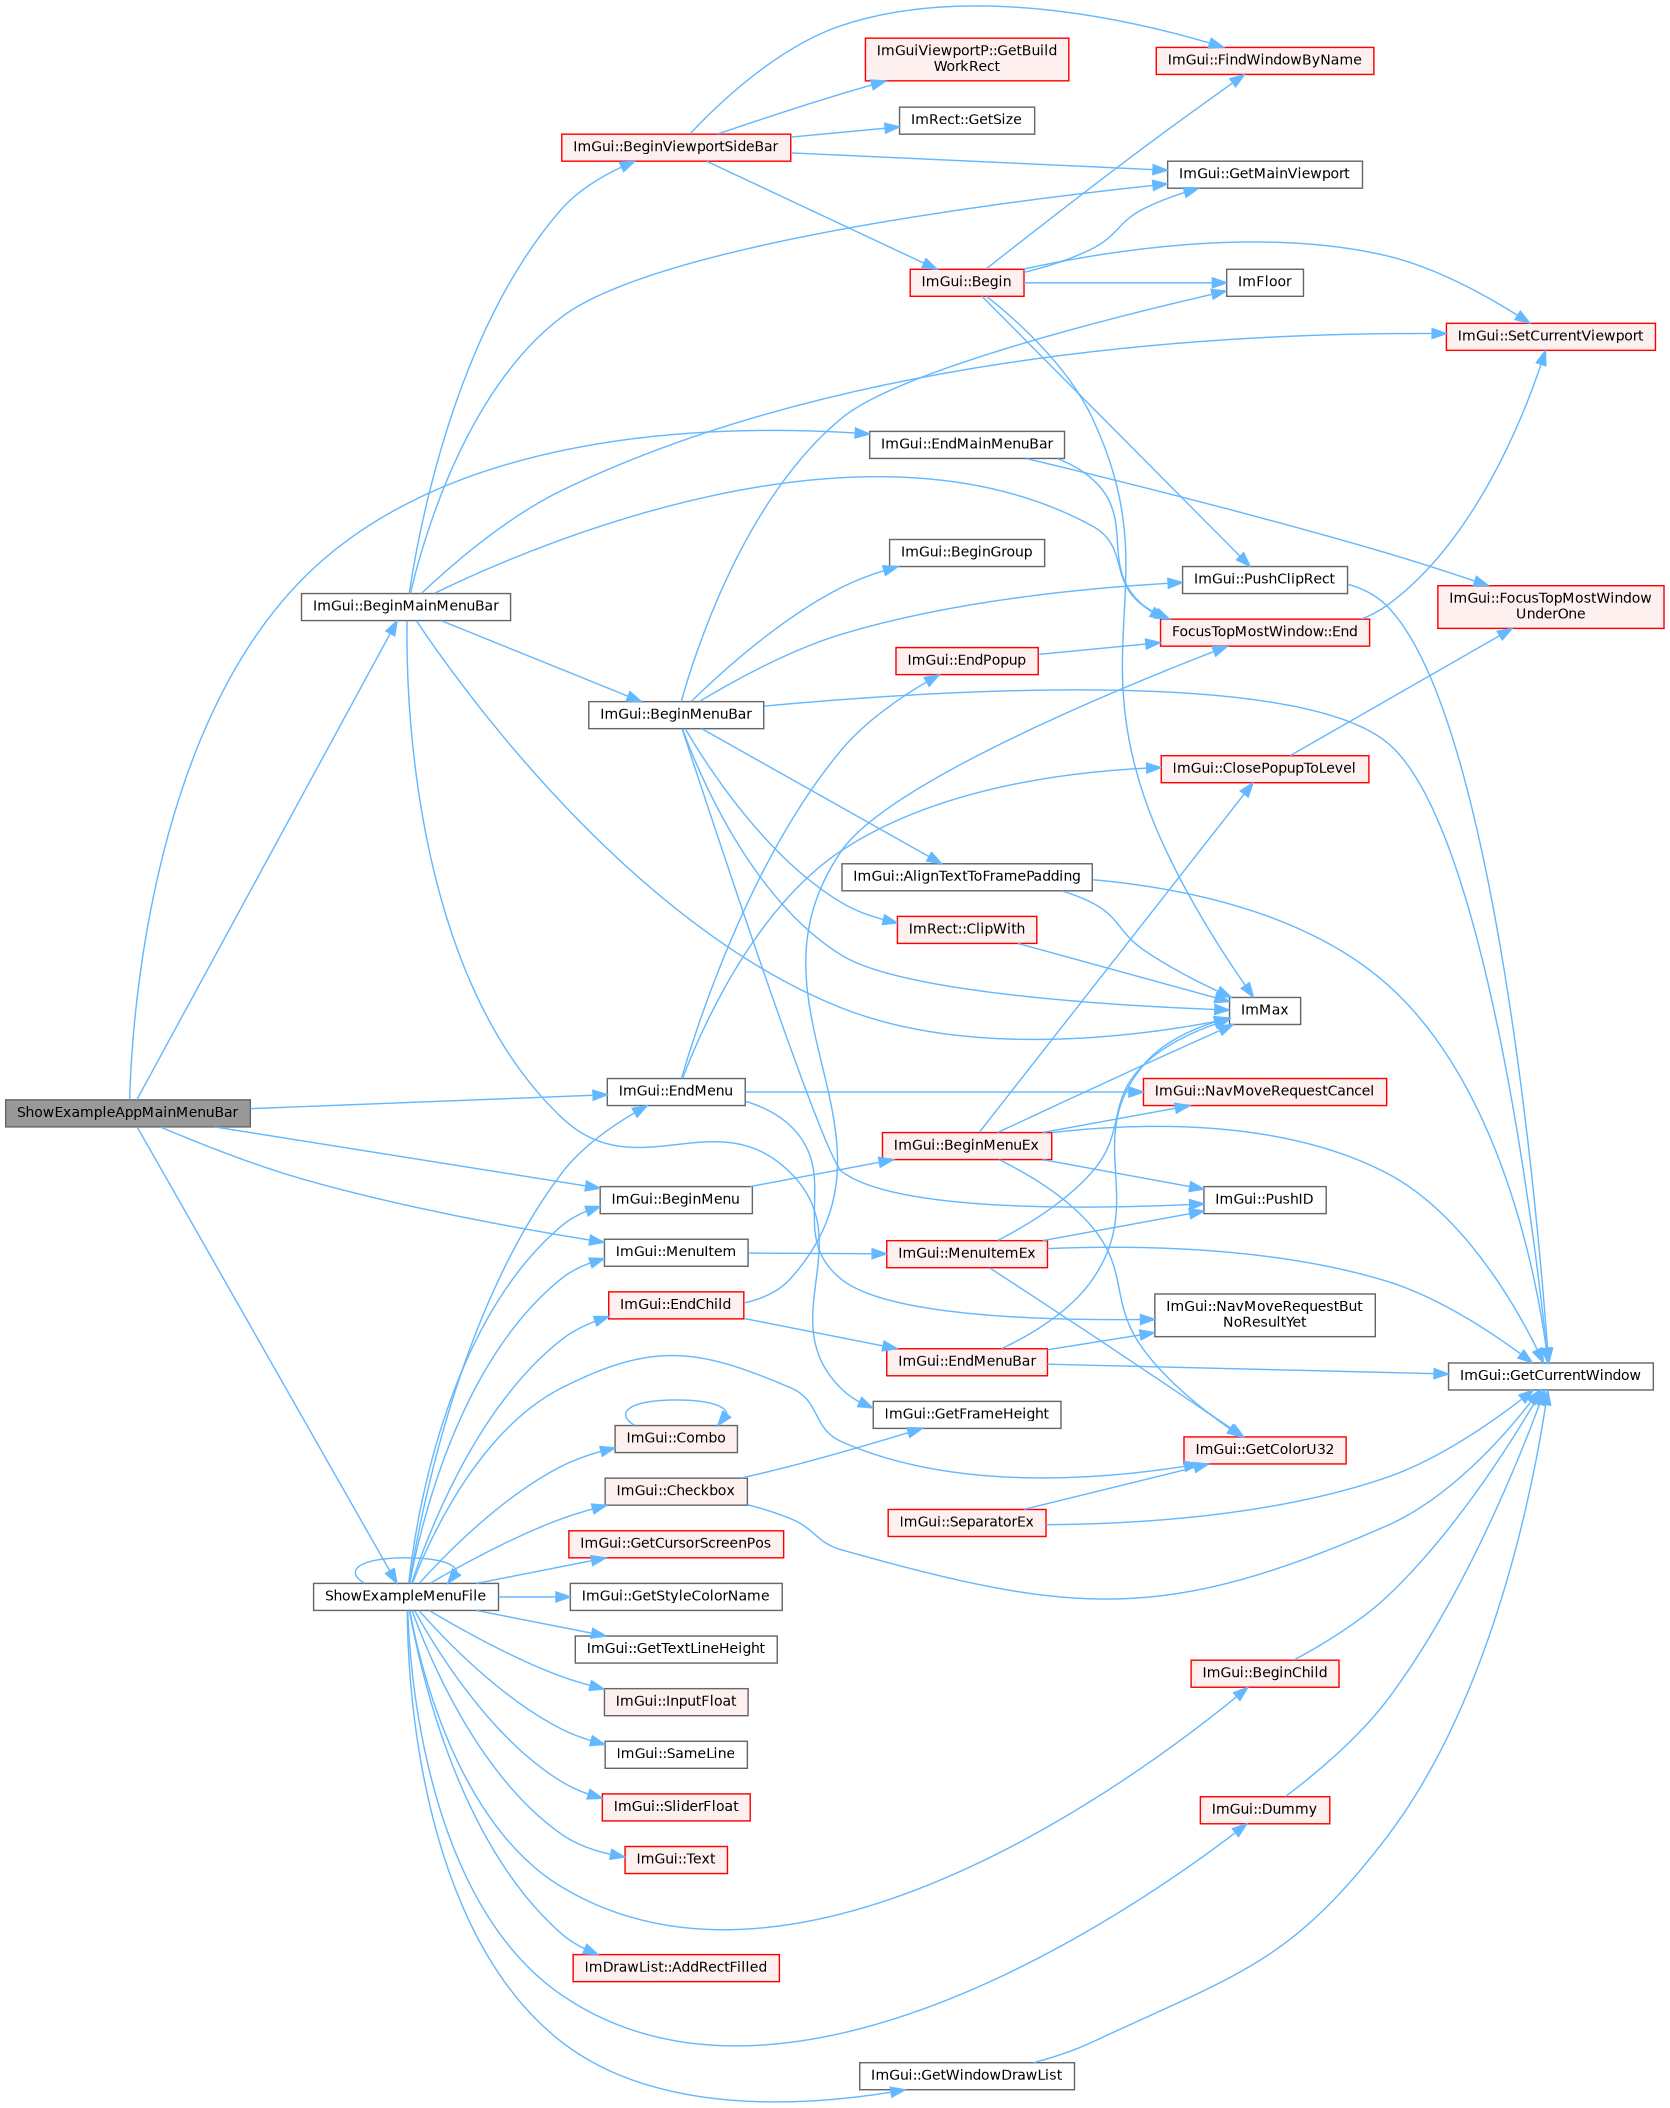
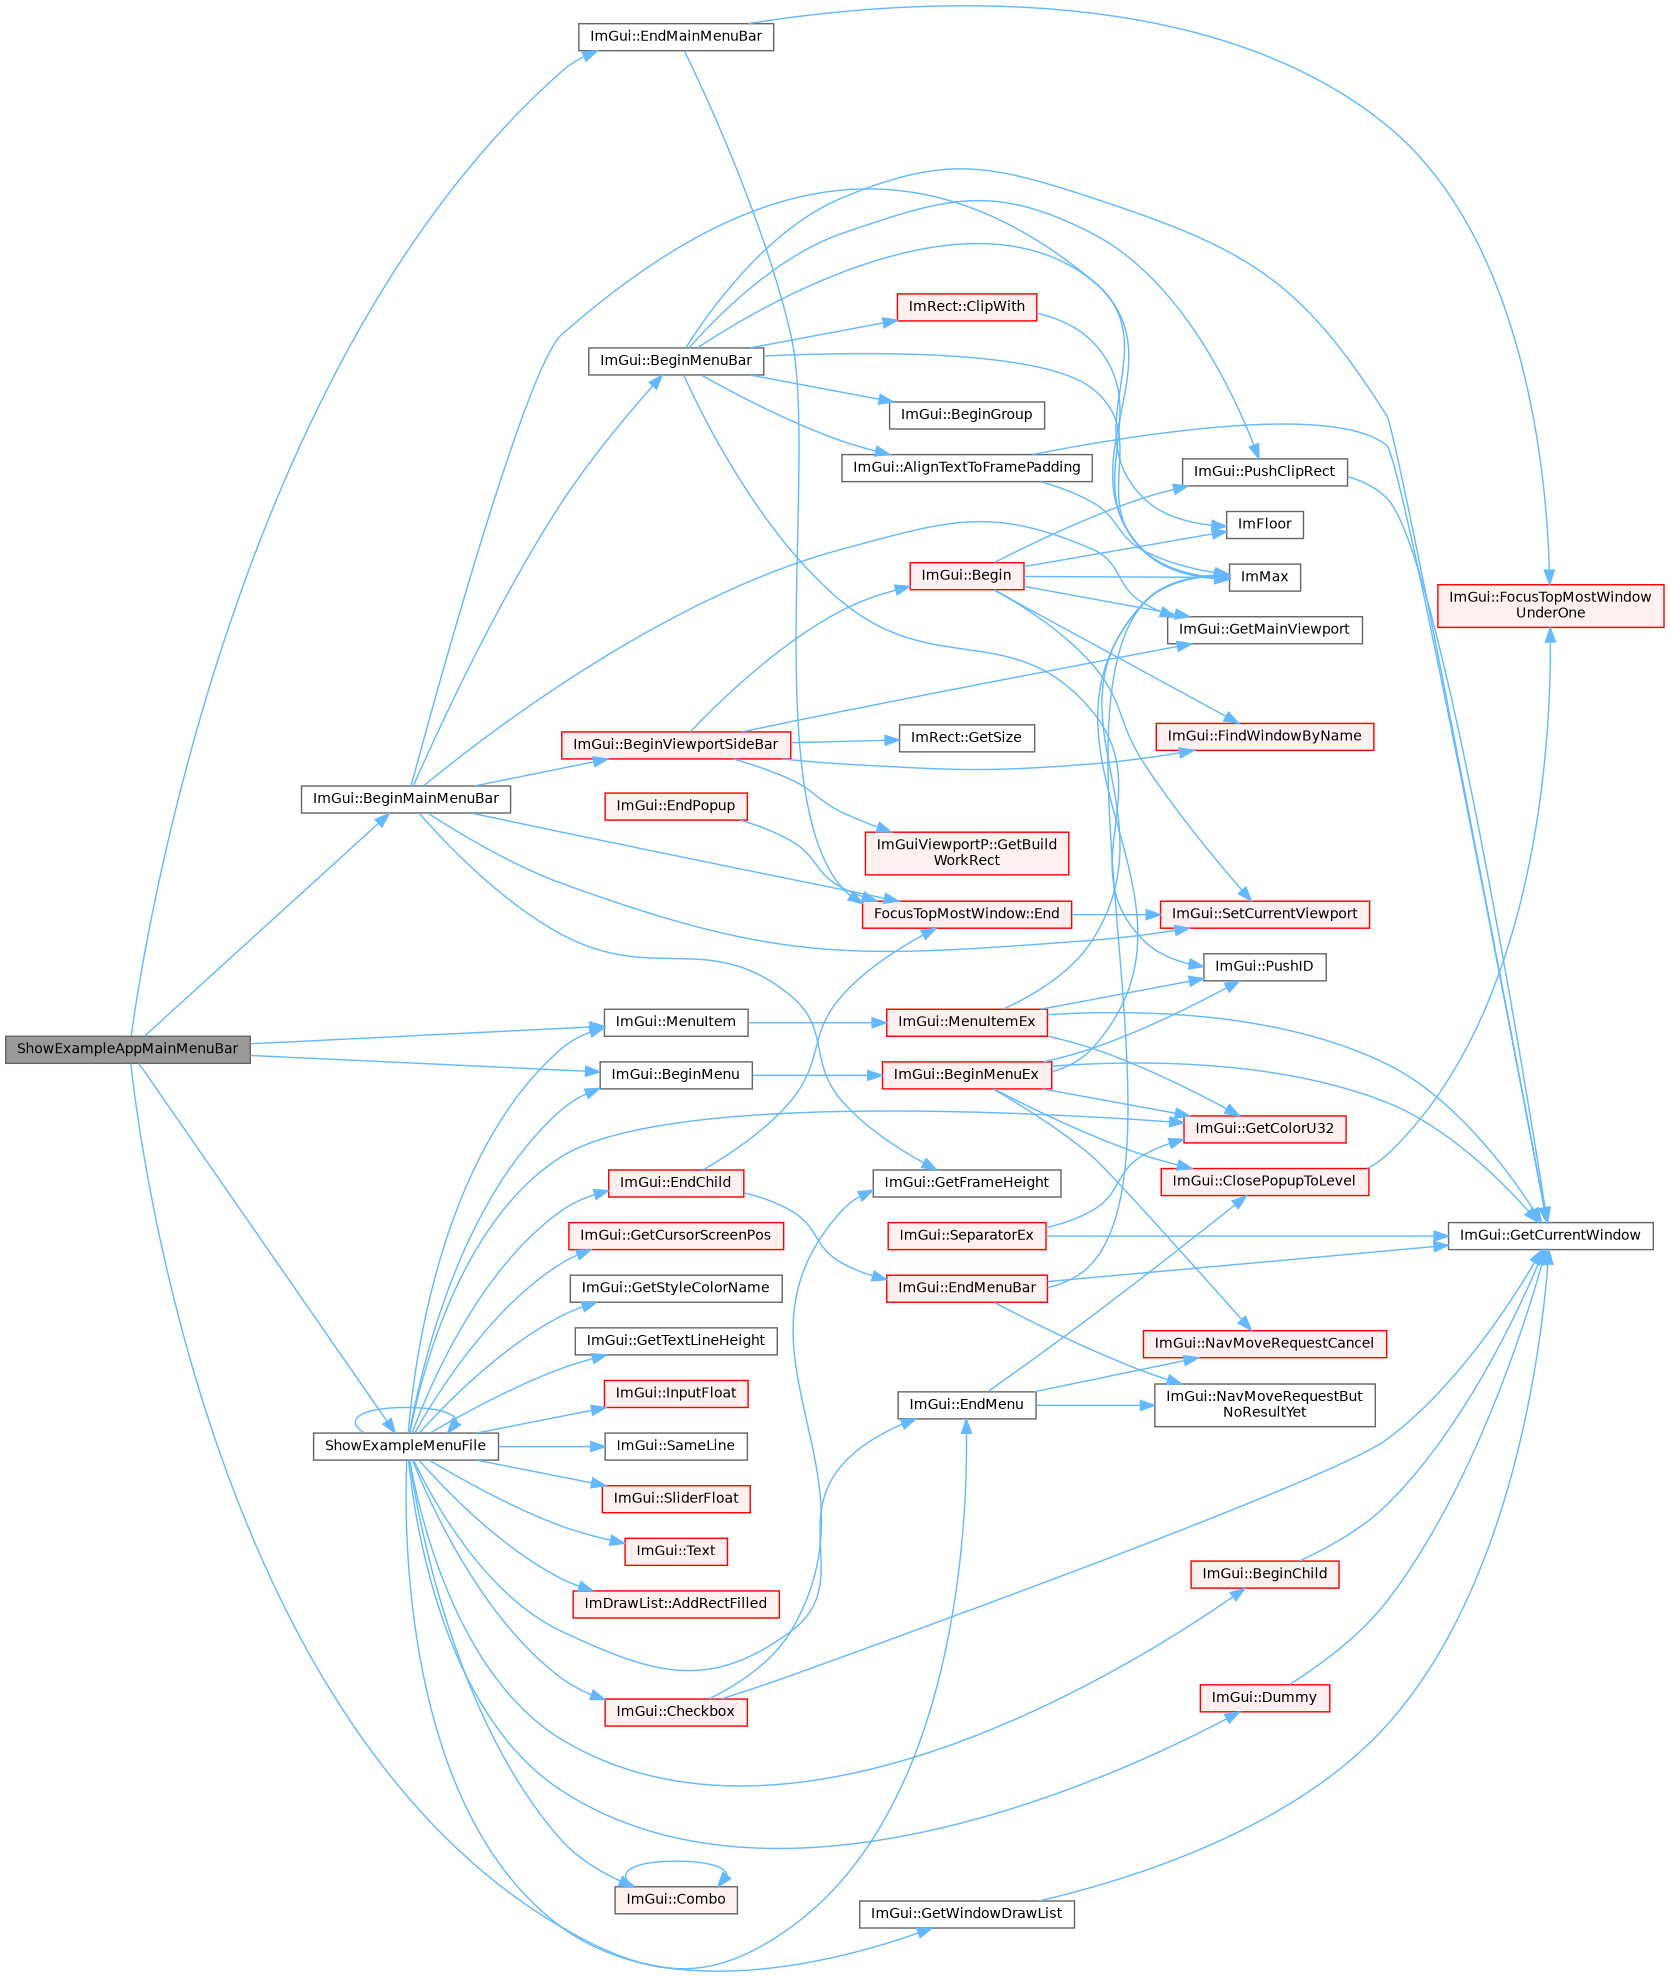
  digraph {
    rankdir=LR
    node [color=red fillcolor="#FFF0F0" fontname=Helvetica fontsize=10 shape=box style=filled]
    edge [color=steelblue1 fontname=Helvetica fontsize=10 labelfontname=Helvetica labelfontsize=10 style=solid]
    n1 [color=gray40 fillcolor=grey60 fontcolor=black height=0.2 label=ShowExampleAppMainMenuBar width=0.4]
    n2 [color=grey40 fillcolor=white height=0.2 label="ImGui::BeginMainMenuBar" width=0.4]
    n3 [color=grey40 fillcolor=white height=0.2 label="ImGui::BeginMenu" width=0.4]
    n4 [color=grey40 fillcolor=white height=0.2 label="ImGui::EndMainMenuBar" width=0.4]
    n5 [color=grey40 fillcolor=white height=0.2 label="ImGui::EndMenu" width=0.4]
    n6 [color=grey40 fillcolor=white height=0.2 label="ImGui::MenuItem" width=0.4]
    n7 [color=grey40 fillcolor=white height=0.2 label=ShowExampleMenuFile width=0.4]
    n8 [color=grey40 fillcolor=white height=0.2 label="ImGui::BeginMenuBar" width=0.4]
    n9 [color=grey40 fillcolor=white height=0.2 label=ImMax width=0.4]
    n10 [height=0.2 label="ImGui::BeginViewportSideBar" width=0.4]
    n11 [color=grey40 fillcolor=white height=0.2 label="ImGui::GetMainViewport" width=0.4]
    n12 [height=0.2 label="ImGui::SetCurrentViewport" width=0.4]
    n13 [height=0.2 label="FocusTopMostWindow::End" width=0.4]
    n14 [color=grey40 fillcolor=white height=0.2 label="ImGui::GetFrameHeight" width=0.4]
    n15 [height=0.2 label="ImGui::BeginMenuEx" width=0.4]
    n16 [height=0.2 label="ImGui::FocusTopMostWindow\lUnderOne" width=0.4]
    n17 [height=0.2 label="ImGui::ClosePopupToLevel" width=0.4]
    n18 [height=0.2 label="ImGui::NavMoveRequestCancel" width=0.4]
    n19 [color=grey40 fillcolor=white height=0.2 label="ImGui::NavMoveRequestBut\lNoResultYet" width=0.4]
    n20 [height=0.2 label="ImGui::EndPopup" width=0.4]
    n21 [height=0.2 label="ImGui::MenuItemEx" width=0.4]
    n22 [height=0.2 label="ImGui::GetColorU32" width=0.4]
    n23 [height=0.2 label="ImDrawList::AddRectFilled" width=0.4]
    n24 [height=0.2 label="ImGui::BeginChild" width=0.4]
-   n25 [color=grey40 height=0.2 label="ImGui::Checkbox" width=0.4]
+   n25 [height=0.2 label="ImGui::Checkbox" width=0.4]
    n26 [color=grey40 height=0.2 label="ImGui::Combo" width=0.4]
    n27 [height=0.2 label="ImGui::Dummy" width=0.4]
    n28 [height=0.2 label="ImGui::EndChild" width=0.4]
    n29 [height=0.2 label="ImGui::GetCursorScreenPos" width=0.4]
    n30 [color=grey40 fillcolor=white height=0.2 label="ImGui::GetStyleColorName" width=0.4]
    n31 [color=grey40 fillcolor=white height=0.2 label="ImGui::GetTextLineHeight" width=0.4]
    n32 [color=grey40 fillcolor=white height=0.2 label="ImGui::GetWindowDrawList" width=0.4]
-   n33 [color=grey40 height=0.2 label="ImGui::InputFloat" width=0.4]
+   n33 [height=0.2 label="ImGui::InputFloat" width=0.4]
    n34 [color=grey40 fillcolor=white height=0.2 label="ImGui::SameLine" width=0.4]
    n35 [height=0.2 label="ImGui::SliderFloat" width=0.4]
    n36 [height=0.2 label="ImGui::Text" width=0.4]
    n37 [color=grey40 fillcolor=white height=0.2 label="ImGui::AlignTextToFramePadding" width=0.4]
    n38 [color=grey40 fillcolor=white height=0.2 label="ImGui::GetCurrentWindow" width=0.4]
    n39 [color=grey40 fillcolor=white height=0.2 label="ImGui::BeginGroup" width=0.4]
    n40 [height=0.2 label="ImRect::ClipWith" width=0.4]
    n41 [color=grey40 fillcolor=white height=0.2 label=ImFloor width=0.4]
    n42 [color=grey40 fillcolor=white height=0.2 label="ImGui::PushClipRect" width=0.4]
    n43 [color=grey40 fillcolor=white height=0.2 label="ImGui::PushID" width=0.4]
    n44 [height=0.2 label="ImGui::Begin" width=0.4]
    n45 [height=0.2 label="ImGui::FindWindowByName" width=0.4]
    n46 [height=0.2 label="ImGuiViewportP::GetBuild\lWorkRect" width=0.4]
    n47 [color=grey40 fillcolor=white height=0.2 label="ImRect::GetSize" width=0.4]
    n48 [height=0.2 label="ImGui::EndMenuBar" width=0.4]
    n49 [height=0.2 label="ImGui::SeparatorEx" width=0.4]
    n1 -> n2
    n1 -> n3
    n1 -> n4
    n1 -> n5
    n1 -> n6
    n1 -> n7
    n2 -> n8
    n2 -> n9
    n2 -> n10
    n2 -> n11
    n2 -> n12
    n2 -> n13
    n2 -> n14
    n3 -> n15
    n4 -> n13
    n4 -> n16
    n5 -> n17
    n5 -> n18
    n5 -> n19
-   n5 -> n20
    n6 -> n21
    n7 -> n3
    n7 -> n5
    n7 -> n6
    n7 -> n7
    n7 -> n22
    n7 -> n23
    n7 -> n24
    n7 -> n25
    n7 -> n26
    n7 -> n27
    n7 -> n28
    n7 -> n29
    n7 -> n30
    n7 -> n31
    n7 -> n32
    n7 -> n33
    n7 -> n34
    n7 -> n35
    n7 -> n36
    n8 -> n9
    n8 -> n37
    n8 -> n38
    n8 -> n39
    n8 -> n40
    n8 -> n41
    n8 -> n42
    n8 -> n43
    n10 -> n11
    n10 -> n44
    n10 -> n45
    n10 -> n46
    n10 -> n47
    n13 -> n12
    n15 -> n9
    n15 -> n17
    n15 -> n18
    n15 -> n22
    n15 -> n38
    n15 -> n43
    n17 -> n16
    n20 -> n13
    n21 -> n9
    n21 -> n22
    n21 -> n38
    n21 -> n43
    n24 -> n38
    n25 -> n14
    n25 -> n38
    n26 -> n26
    n27 -> n38
    n28 -> n13
    n28 -> n48
    n32 -> n38
    n37 -> n9
    n37 -> n38
    n40 -> n9
    n42 -> n38
    n44 -> n9
    n44 -> n11
    n44 -> n12
    n44 -> n41
    n44 -> n42
    n44 -> n45
    n48 -> n9
    n48 -> n19
    n48 -> n38
    n49 -> n22
    n49 -> n38
  }
